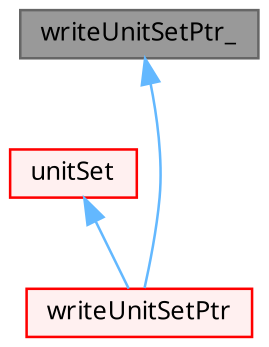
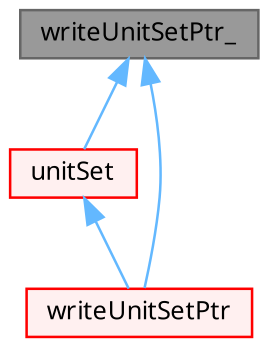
  digraph {
    fontname="Noto Sans"
    rankdir=TB
    node [color=red fillcolor="#FFF0F0" fontname="Noto Sans" fontsize=10 shape=box style=filled]
    edge [color=steelblue1 dir=back fontname="Noto Sans" fontsize=10 labelfontname=Helvetica labelfontsize=10 style=solid]
    n1 [color=gray40 fillcolor=grey60 fontcolor=black height=0.2 label=writeUnitSetPtr_ width=0.4]
    n2 [height=0.2 label=unitSet width=0.4]
    n3 [height=0.2 label=writeUnitSetPtr width=0.4]
+   n1 -> n2
    n1 -> n3
    n2 -> n3
  }
